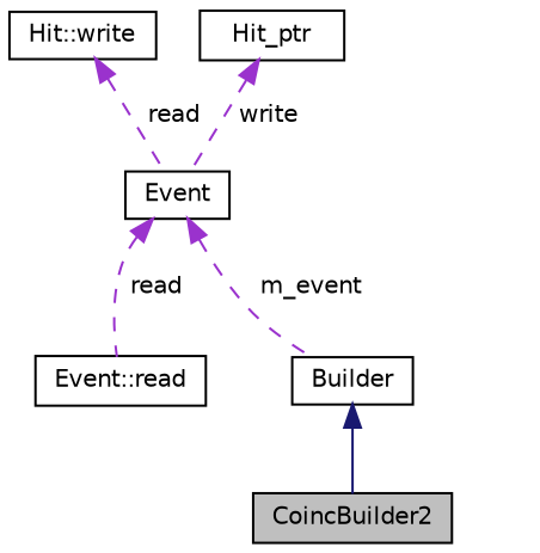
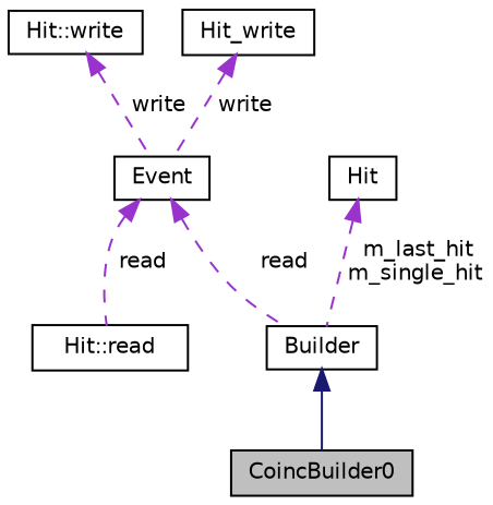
  digraph {
    node [color=black fillcolor=white fontname=Helvetica fontsize=10 shape=record style=filled]
    edge [color=darkorchid3 dir=back fontname=Helvetica fontsize=10 labelfontname=Helvetica labelfontsize=10 style=dashed]
-   n1 [fillcolor=grey75 fontcolor=black height=0.2 label=CoincBuilder2 width=0.4]
+   n1 [fillcolor=grey75 fontcolor=black height=0.2 label=CoincBuilder0 width=0.4]
    n2 [height=0.2 label=Builder width=0.4]
    n3 [height=0.2 label=Event width=0.4]
-   n4 [height=0.2 label="Event::read" width=0.4]
+   n4 [height=0.2 label="Hit::read" width=0.4]
    n5 [height=0.2 label="Hit::write" width=0.4]
-   n6 [height=0.2 label=Hit_ptr width=0.4]
+   n6 [height=0.2 label=Hit_write width=0.4]
+   n7 [height=0.2 label=Hit width=0.4]
    n2 -> n1 [color=midnightblue style=solid]
-   n3 -> n2 [label=" m_event"]
+   n3 -> n2 [label=" read"]
    n3 -> n4 [label=" read"]
-   n5 -> n3 [label=" read"]
+   n5 -> n3 [label=" write"]
    n6 -> n3 [label=" write"]
+   n7 -> n2 [label=" m_last_hit\nm_single_hit"]
  }
